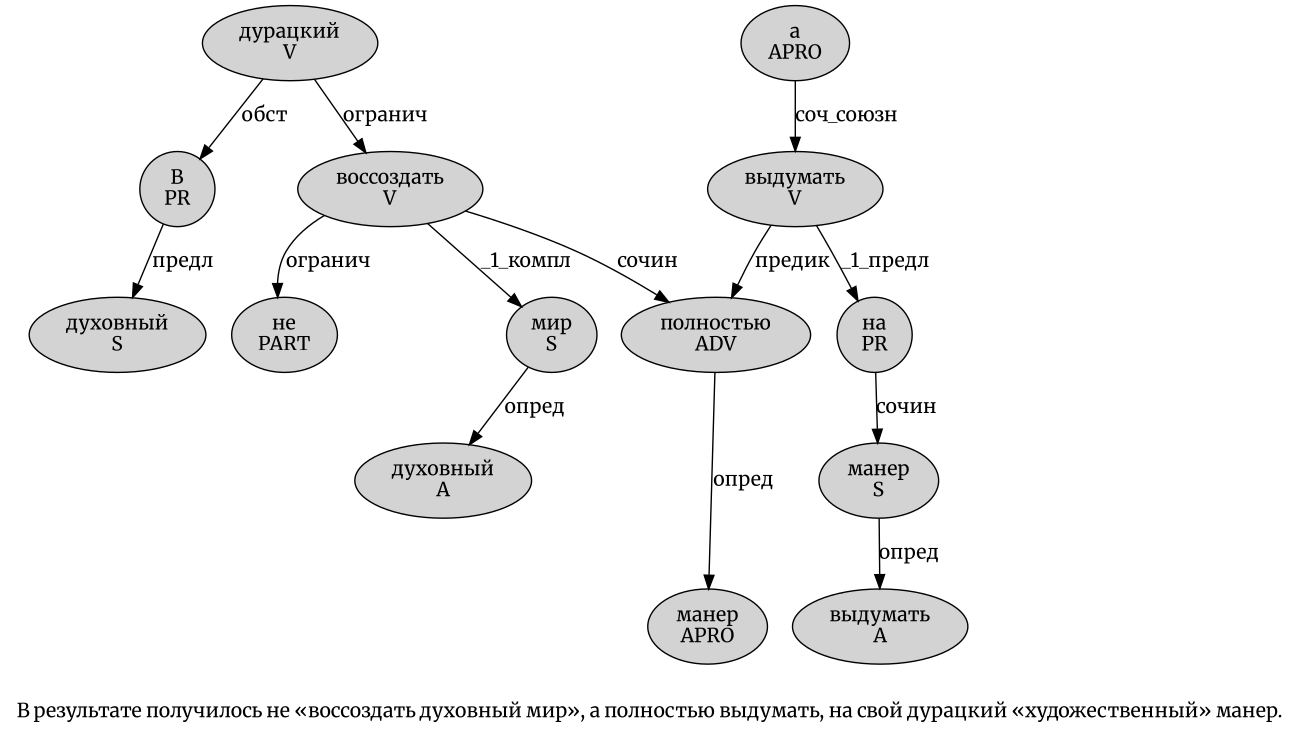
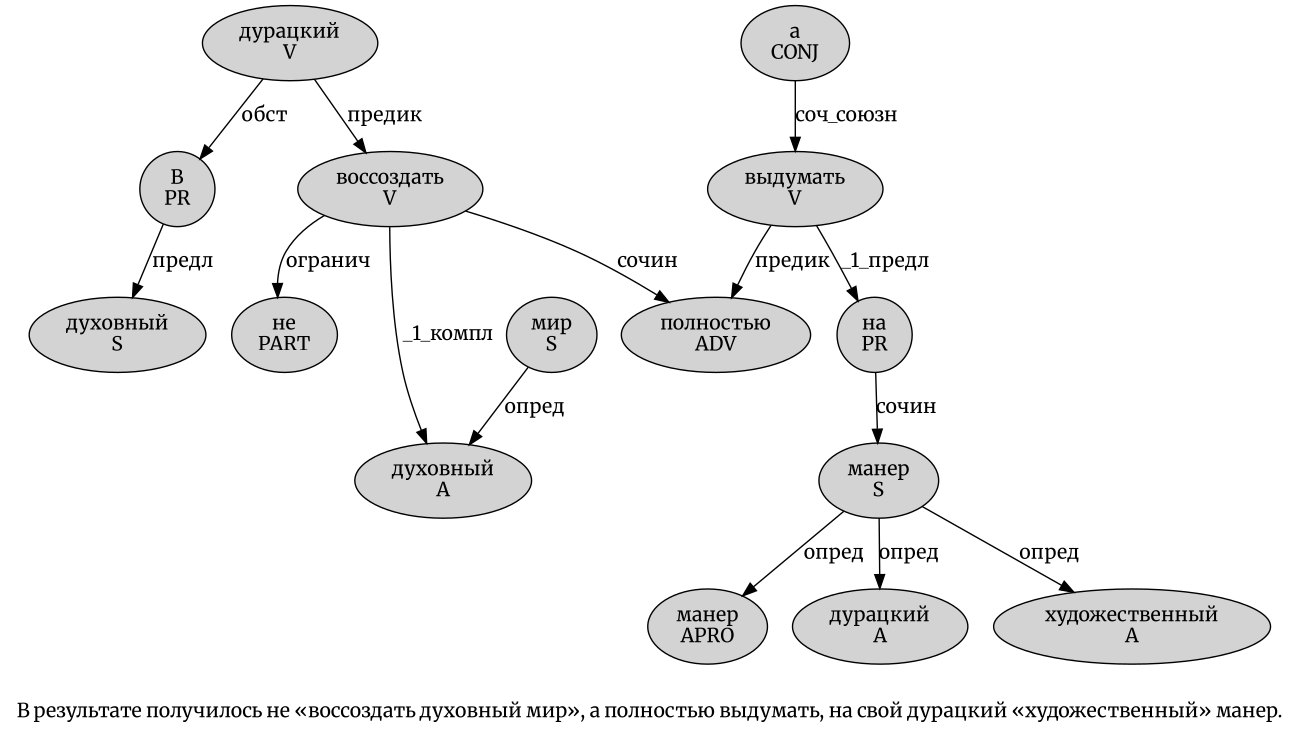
  digraph {
    fontname=Merriweather
    label="В результате получилось не «воссоздать духовный мир», а полностью выдумать, на свой дурацкий «художественный» манер."
    node [fillcolor=lightgray fontname=Merriweather penwidth=1 shape=ellipse style=filled]
    edge [fontname=Merriweather]
    n1 [label="В\nPR"]
    n2 [label="духовный\nS"]
    n3 [label="дурацкий\nV"]
    n4 [label="воссоздать\nV"]
    n5 [label="не\nPART"]
    n6 [label="мир\nS"]
    n7 [label="полностью\nADV"]
    n8 [label="духовный\nA"]
-   n9 [label="а\nAPRO"]
+   n9 [label="а\nCONJ"]
    n10 [label="выдумать\nV"]
    n11 [label="на\nPR"]
    n12 [label="манер\nS"]
    n13 [label="манер\nAPRO"]
-   n14 [label="выдумать\nA"]
+   n14 [label="дурацкий\nA"]
+   n15 [label="художественный\nA"]
    n1 -> n2 [label="предл"]
    n3 -> n1 [label="обст"]
-   n3 -> n4 [label="огранич"]
+   n3 -> n4 [label="предик"]
    n4 -> n5 [label="огранич"]
-   n4 -> n6 [label="_1_компл"]
+   n4 -> n8 [label="_1_компл"]
    n4 -> n7 [label="сочин"]
    n6 -> n8 [label="опред"]
    n9 -> n10 [label="соч_союзн"]
    n10 -> n7 [label="предик"]
    n10 -> n11 [label="_1_предл"]
    n11 -> n12 [label="сочин"]
-   n7 -> n13 [label="опред"]
+   n12 -> n13 [label="опред"]
    n12 -> n14 [label="опред"]
+   n12 -> n15 [label="опред"]
  }
